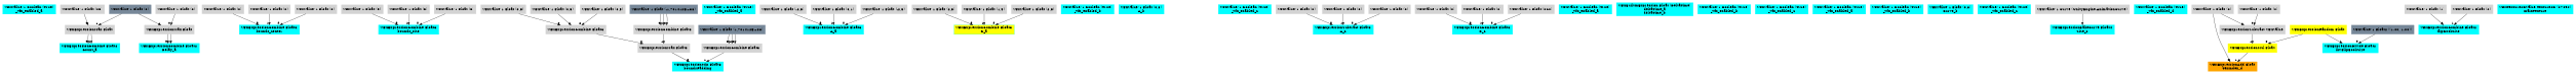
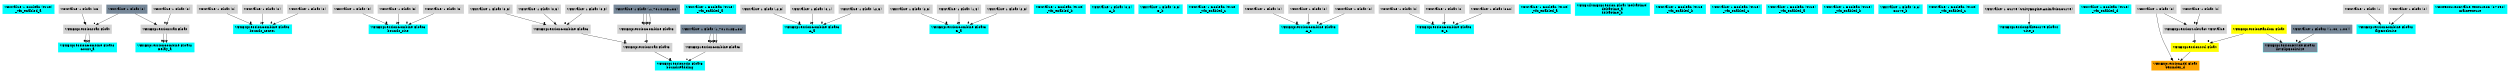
  digraph {
    node [color=lightgray shape=box style=filled]
    edge [headlabel=0]
    n1 [color=cyan label="VFXValue`1 Boolean (True)\n_vfx_enabled_a"]
    n2 [color=cyan label="VFXExpressionCombine Float2\nCount_a"]
    n3 [label="VFXExpressionMax Float"]
    n4 [label="VFXValue`1 Float (25)"]
    n5 [color=lightslategray label="VFXValue`1 Float (0)"]
    n6 [label="VFXExpressionMax Float"]
    n7 [color=cyan label="VFXExpressionCombine Float2\nDelay_a"]
    n8 [label="VFXValue`1 Float (0)"]
    n9 [color=cyan label="VFXExpressionCombine Float3\nbounds_center"]
    n10 [label="VFXValue`1 Float (0)"]
    n11 [label="VFXValue`1 Float (0)"]
    n12 [label="VFXValue`1 Float (0)"]
    n13 [color=cyan label="VFXExpressionCombine Float3\nbounds_size"]
    n14 [label="VFXValue`1 Float (5)"]
    n15 [label="VFXValue`1 Float (5)"]
    n16 [label="VFXValue`1 Float (5)"]
    n17 [color=cyan label="VFXExpressionMin Float3\nboundsPadding"]
    n18 [label="VFXExpressionMax Float3"]
    n19 [label="VFXExpressionCombine Float3"]
    n20 [label="VFXValue`1 Float (0,5)"]
    n21 [label="VFXValue`1 Float (0,5)"]
    n22 [label="VFXValue`1 Float (0,5)"]
    n23 [label="VFXExpressionCombine Float3"]
    n24 [color=lightslategray label="VFXValue`1 Float (-1,701412E+38)"]
    n25 [label="VFXExpressionCombine Float3"]
    n26 [color=lightslategray label="VFXValue`1 Float (1,701412E+38)"]
    n27 [color=cyan label="VFXValue`1 Boolean (True)\n_vfx_enabled_a"]
    n28 [color=cyan label="VFXExpressionCombine Float3\nA_a"]
    n29 [label="VFXValue`1 Float (-2,5)"]
    n30 [label="VFXValue`1 Float (0,1)"]
    n31 [label="VFXValue`1 Float (-2,5)"]
-   n32 [color=cyan label="VFXExpressionCombine Float3\nB_a" fillcolor=yellow]
+   n32 [color=cyan label="VFXExpressionCombine Float3\nB_a"]
    n33 [label="VFXValue`1 Float (2,5)"]
    n34 [label="VFXValue`1 Float (1,5)"]
    n35 [label="VFXValue`1 Float (2,5)"]
    n36 [color=cyan label="VFXValue`1 Boolean (True)\n_vfx_enabled_b"]
    n37 [color=cyan label="VFXValue`1 Float (0,3)\nA_b"]
+   n38 [color=cyan label="VFXValue`1 Float (0,5)\nB_b"]
    n39 [color=cyan label="VFXValue`1 Boolean (True)\n_vfx_enabled_c"]
-   n40 [color=cyan label="VFXExpressionSubtract Float3\nA_c"]
+   n40 [color=cyan label="VFXExpressionCombine Float3\nA_c"]
    n41 [label="VFXValue`1 Float (0)"]
    n42 [label="VFXValue`1 Float (0)"]
    n43 [label="VFXValue`1 Float (0)"]
    n44 [color=cyan label="VFXExpressionCombine Float3\nB_c"]
    n45 [label="VFXValue`1 Float (0)"]
    n46 [label="VFXValue`1 Float (0)"]
    n47 [label="VFXValue`1 Float (360)"]
    n48 [color=cyan label="VFXValue`1 Boolean (True)\n_vfx_enabled_a"]
    n49 [color=cyan label="VFXBuiltInExpression Float (DeltaTime)\ndeltaTime_a\ndeltaTime_b"]
    n50 [color=cyan label="VFXValue`1 Boolean (True)\n_vfx_enabled_b"]
    n51 [color=cyan label="VFXValue`1 Boolean (True)\n_vfx_enabled_c"]
    n52 [color=cyan label="VFXValue`1 Boolean (True)\n_vfx_enabled_a"]
    n53 [color=cyan label="VFXValue`1 Boolean (True)\n_vfx_enabled_b"]
    n54 [color=cyan label="VFXValue`1 Float (0,3)\nCurve_b"]
    n55 [color=cyan label="VFXValue`1 Boolean (True)\n_vfx_enabled_c"]
    n56 [color=cyan label="VFXExpressionBakeCurve Float4\nSize_c"]
    n57 [label="VFXValue`1 Curve (UnityEngine.AnimationCurve)"]
    n58 [color=cyan label="VFXValue`1 Boolean (True)\n_vfx_enabled_d"]
    n59 [color=orange label="VFXExpressionAdd Float\nTexIndex_d"]
    n60 [label="VFXValue`1 Float (0)"]
    n61 [label="VFXExpressionSubtract VFXValue"]
    n62 [color=yellow label="VFXExpressionMul Float"]
    n63 [color=yellow label="VFXExpressionRandom Float"]
-   n64 [color=cyan label="VFXExpressionDivide Float2\ninvFlipBookSize"]
+   n64 [color=cyan label="VFXExpressionDivide Float2\ninvFlipBookSize" fillcolor=lightslategray]
    n65 [label="VFXValue`1 Float (2)"]
    n66 [color=cyan label="VFXExpressionCombine Float2\nflipBookSize"]
    n67 [label="VFXValue`1 Float (1)"]
    n68 [label="VFXValue`1 Float (2)"]
    n69 [color=lightslategray label="VFXValue`1 Float2 ((1.00, 1.00))"]
    n70 [color=cyan label="VFXTexture2DValue Texture2D (37494)\nmainTexture"]
    n3 -> n2
    n3 -> n2 [headlabel=1]
    n4 -> n3
    n5 -> n3 [headlabel=1]
    n5 -> n6 [headlabel=1]
    n6 -> n7
    n6 -> n7 [headlabel=1]
    n8 -> n6
    n10 -> n9
    n11 -> n9 [headlabel=1]
    n12 -> n9 [headlabel=2]
    n14 -> n13
    n15 -> n13 [headlabel=1]
    n16 -> n13 [headlabel=2]
    n18 -> n17
    n19 -> n18
    n20 -> n19
    n21 -> n19 [headlabel=1]
    n22 -> n19 [headlabel=2]
    n23 -> n18 [headlabel=1]
    n24 -> n23
    n24 -> n23 [headlabel=1]
    n24 -> n23 [headlabel=2]
    n25 -> n17 [headlabel=1]
    n26 -> n25
    n26 -> n25 [headlabel=1]
    n26 -> n25 [headlabel=2]
    n29 -> n28
    n30 -> n28 [headlabel=1]
    n31 -> n28 [headlabel=2]
    n33 -> n32
    n34 -> n32 [headlabel=1]
    n35 -> n32 [headlabel=2]
    n41 -> n40
    n42 -> n40 [headlabel=1]
    n43 -> n40 [headlabel=2]
    n45 -> n44
    n46 -> n44 [headlabel=1]
    n47 -> n44 [headlabel=2]
    n57 -> n56 [headlabel=""]
    n60 -> n59
    n60 -> n61 [headlabel=1]
    n61 -> n62 [headlabel=1]
    n62 -> n59 [headlabel=1]
    n63 -> n62
    n63 -> n64 [headlabel=1]
    n65 -> n61
    n67 -> n66
    n68 -> n66 [headlabel=1]
    n69 -> n64
  }
